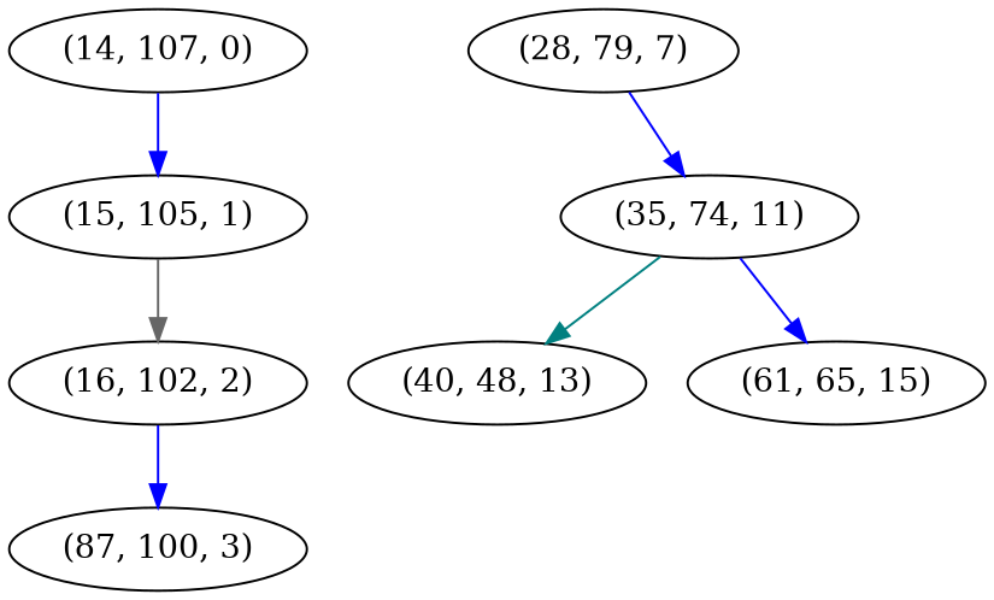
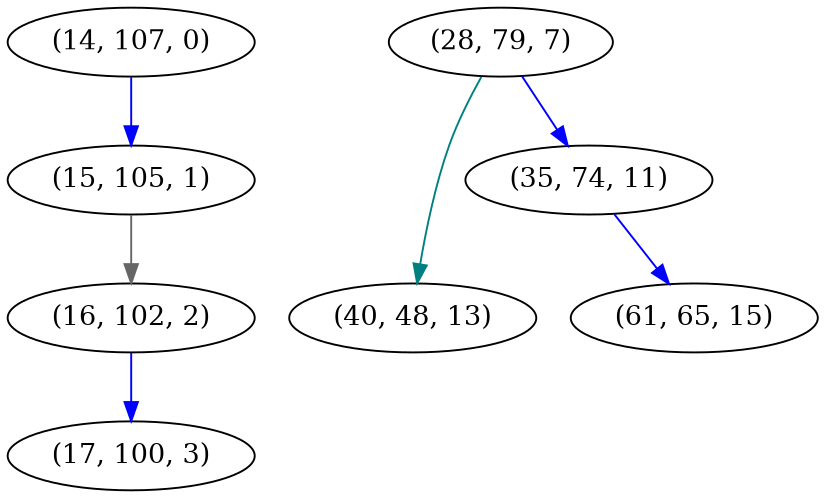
  digraph {
    edge [color=blue]
    "(14, 107, 0)"
    "(15, 105, 1)"
    "(16, 102, 2)"
-   "(17, 100, 3)" [label="(87, 100, 3)"]
+   "(17, 100, 3)"
    "(28, 79, 7)"
    "(35, 74, 11)"
    "(40, 48, 13)"
    n8 [label="(61, 65, 15)"]
    "(14, 107, 0)" -> "(15, 105, 1)"
    "(15, 105, 1)" -> "(16, 102, 2)" [color=gray40]
    "(16, 102, 2)" -> "(17, 100, 3)"
    "(28, 79, 7)" -> "(35, 74, 11)"
-   "(35, 74, 11)" -> "(40, 48, 13)" [color=teal]
+   "(28, 79, 7)" -> "(40, 48, 13)" [color=teal]
    "(35, 74, 11)" -> n8
  }
